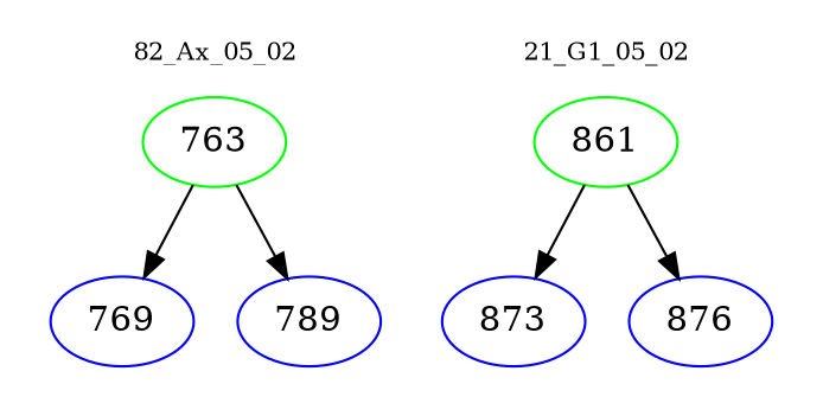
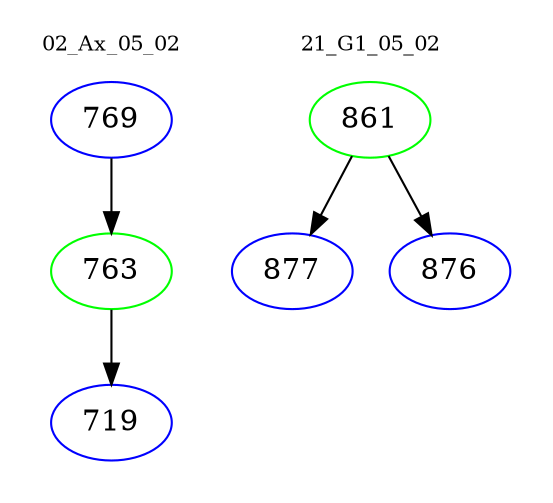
  digraph {
    node [color=blue]
    edge [color=black]
    n1 [label=769]
    n2 [color=green label=763]
-   n3 [label=789]
-   n4 [label=873]
+   n3 [label=719]
+   n4 [label=877]
    n5 [color=green label=861]
    n6 [label=876]
    subgraph cluster_1 {
      color=white
      fontsize=10
-     label="82_Ax_05_02"
+     label="02_Ax_05_02"
      n1
      n2
      n3
    }
    subgraph cluster_2 {
      color=white
      fontsize=10
      label="21_G1_05_02"
      n4
      n5
      n6
    }
-   n2 -> n1
+   n1 -> n2
    n2 -> n3
    n5 -> n4
    n5 -> n6
  }
